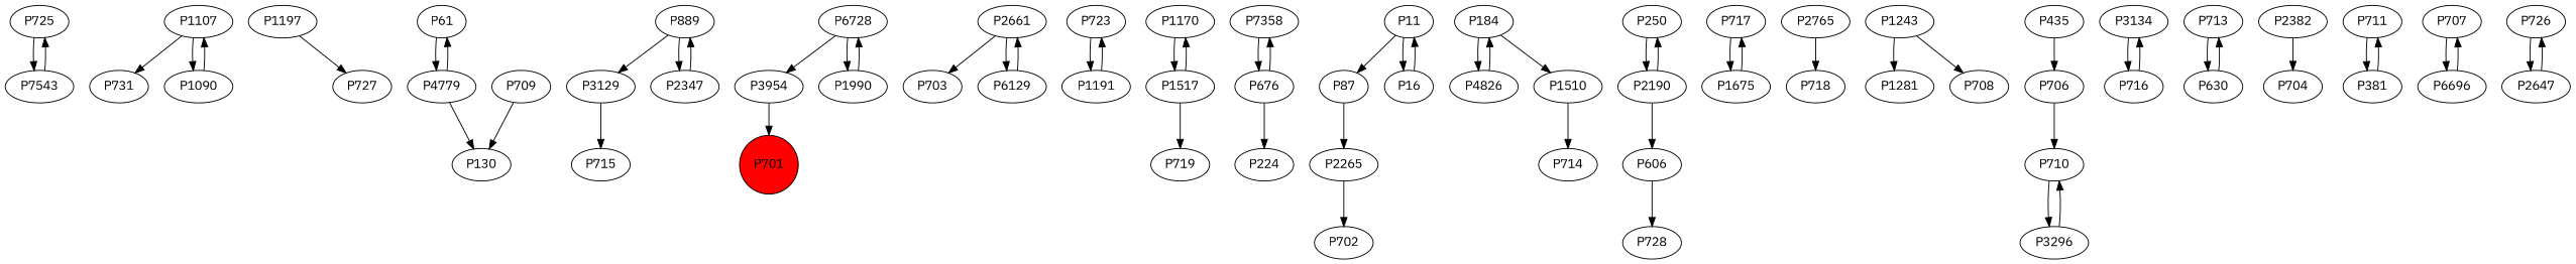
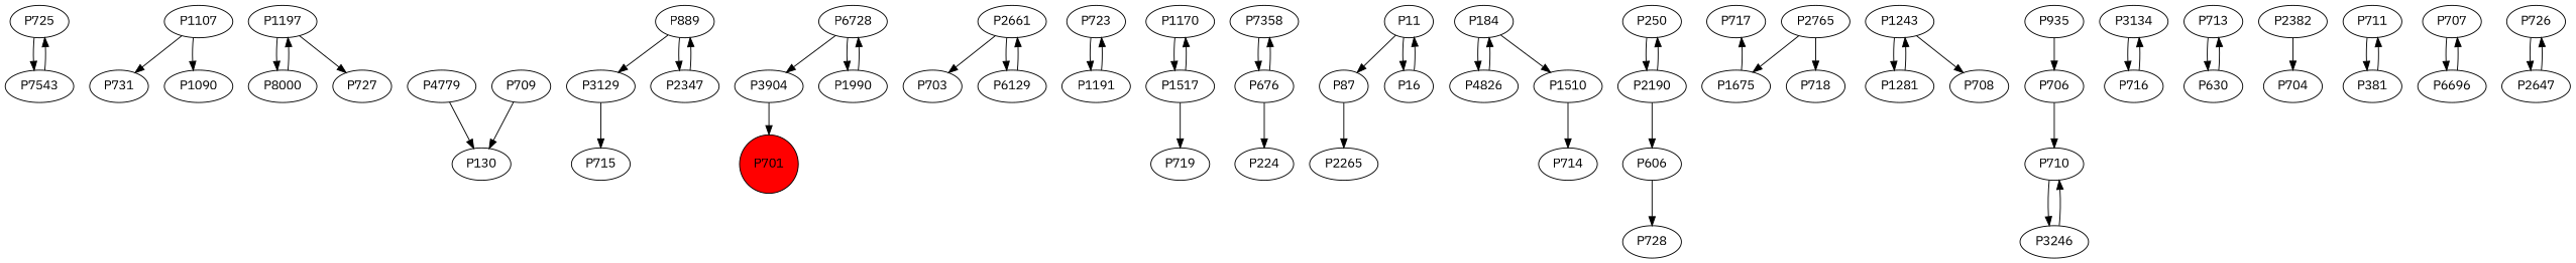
  digraph {
    fontname="IBM Plex Sans"
    node [fontname="IBM Plex Sans"]
    edge [fontname="IBM Plex Sans"]
    P725
    P7543
    n3 [label=P731]
    P1107
    P1090
    n6 [label=P1197]
+   P8000
    P727
-   P61
    P4779
    P130
    P3129
    P715
    P701 [fillcolor=red shape=circle style=filled]
-   P3954
+   P3954 [label=P3904]
    P6728
    P1990
    P2661
    P703
    P6129
    P723
    P1191
    P1170
    P1517
    P719
    P7358
    P676
    n28 [label=P224]
    P11
    P87
    P16
    P2265
-   P702
    P184
    P4826
    P1510
    P714
    P250
    P2190
    P606
    P728
    P717
    P1675
    P709
    P2765
    P718
    P1243
    P1281
    P708
    P706
    P710
-   P935 [label=P435]
-   P3296
+   P935
+   P3296 [label=P3246]
    P3134
    P716
    P713
    P630
    P889
    n59 [label=P2347]
    P2382
    P704
    P711
    P381
    P707
    P6696
    P726
    P2647
    P725 -> P7543
    P7543 -> P725
    P1107 -> n3
    P1107 -> P1090
-   P1090 -> P1107
+   n6 -> P8000
    n6 -> P727
-   P61 -> P4779
-   P4779 -> P61
+   P8000 -> n6
    P4779 -> P130
    P3129 -> P715
    P3954 -> P701
    P6728 -> P3954
    P6728 -> P1990
    P1990 -> P6728
    P2661 -> P703
    P2661 -> P6129
    P6129 -> P2661
    P723 -> P1191
    P1191 -> P723
    P1170 -> P1517
    P1517 -> P1170
    P1517 -> P719
    P7358 -> P676
    P676 -> P7358
    P676 -> n28
    P11 -> P87
    P11 -> P16
    P87 -> P2265
    P16 -> P11
-   P2265 -> P702
    P184 -> P4826
    P184 -> P1510
    P4826 -> P184
    P1510 -> P714
    P250 -> P2190
    P2190 -> P250
    P2190 -> P606
    P606 -> P728
-   P717 -> P1675
+   P2765 -> P1675
    P1675 -> P717
    P709 -> P130
    P2765 -> P718
    P1243 -> P1281
    P1243 -> P708
+   P1281 -> P1243
    P706 -> P710
    P710 -> P3296
    P935 -> P706
    P3296 -> P710
    P3134 -> P716
    P716 -> P3134
    P713 -> P630
    P630 -> P713
    P889 -> P3129
    P889 -> n59
    n59 -> P889
    P2382 -> P704
    P711 -> P381
    P381 -> P711
    P707 -> P6696
    P6696 -> P707
    P726 -> P2647
    P2647 -> P726
  }
